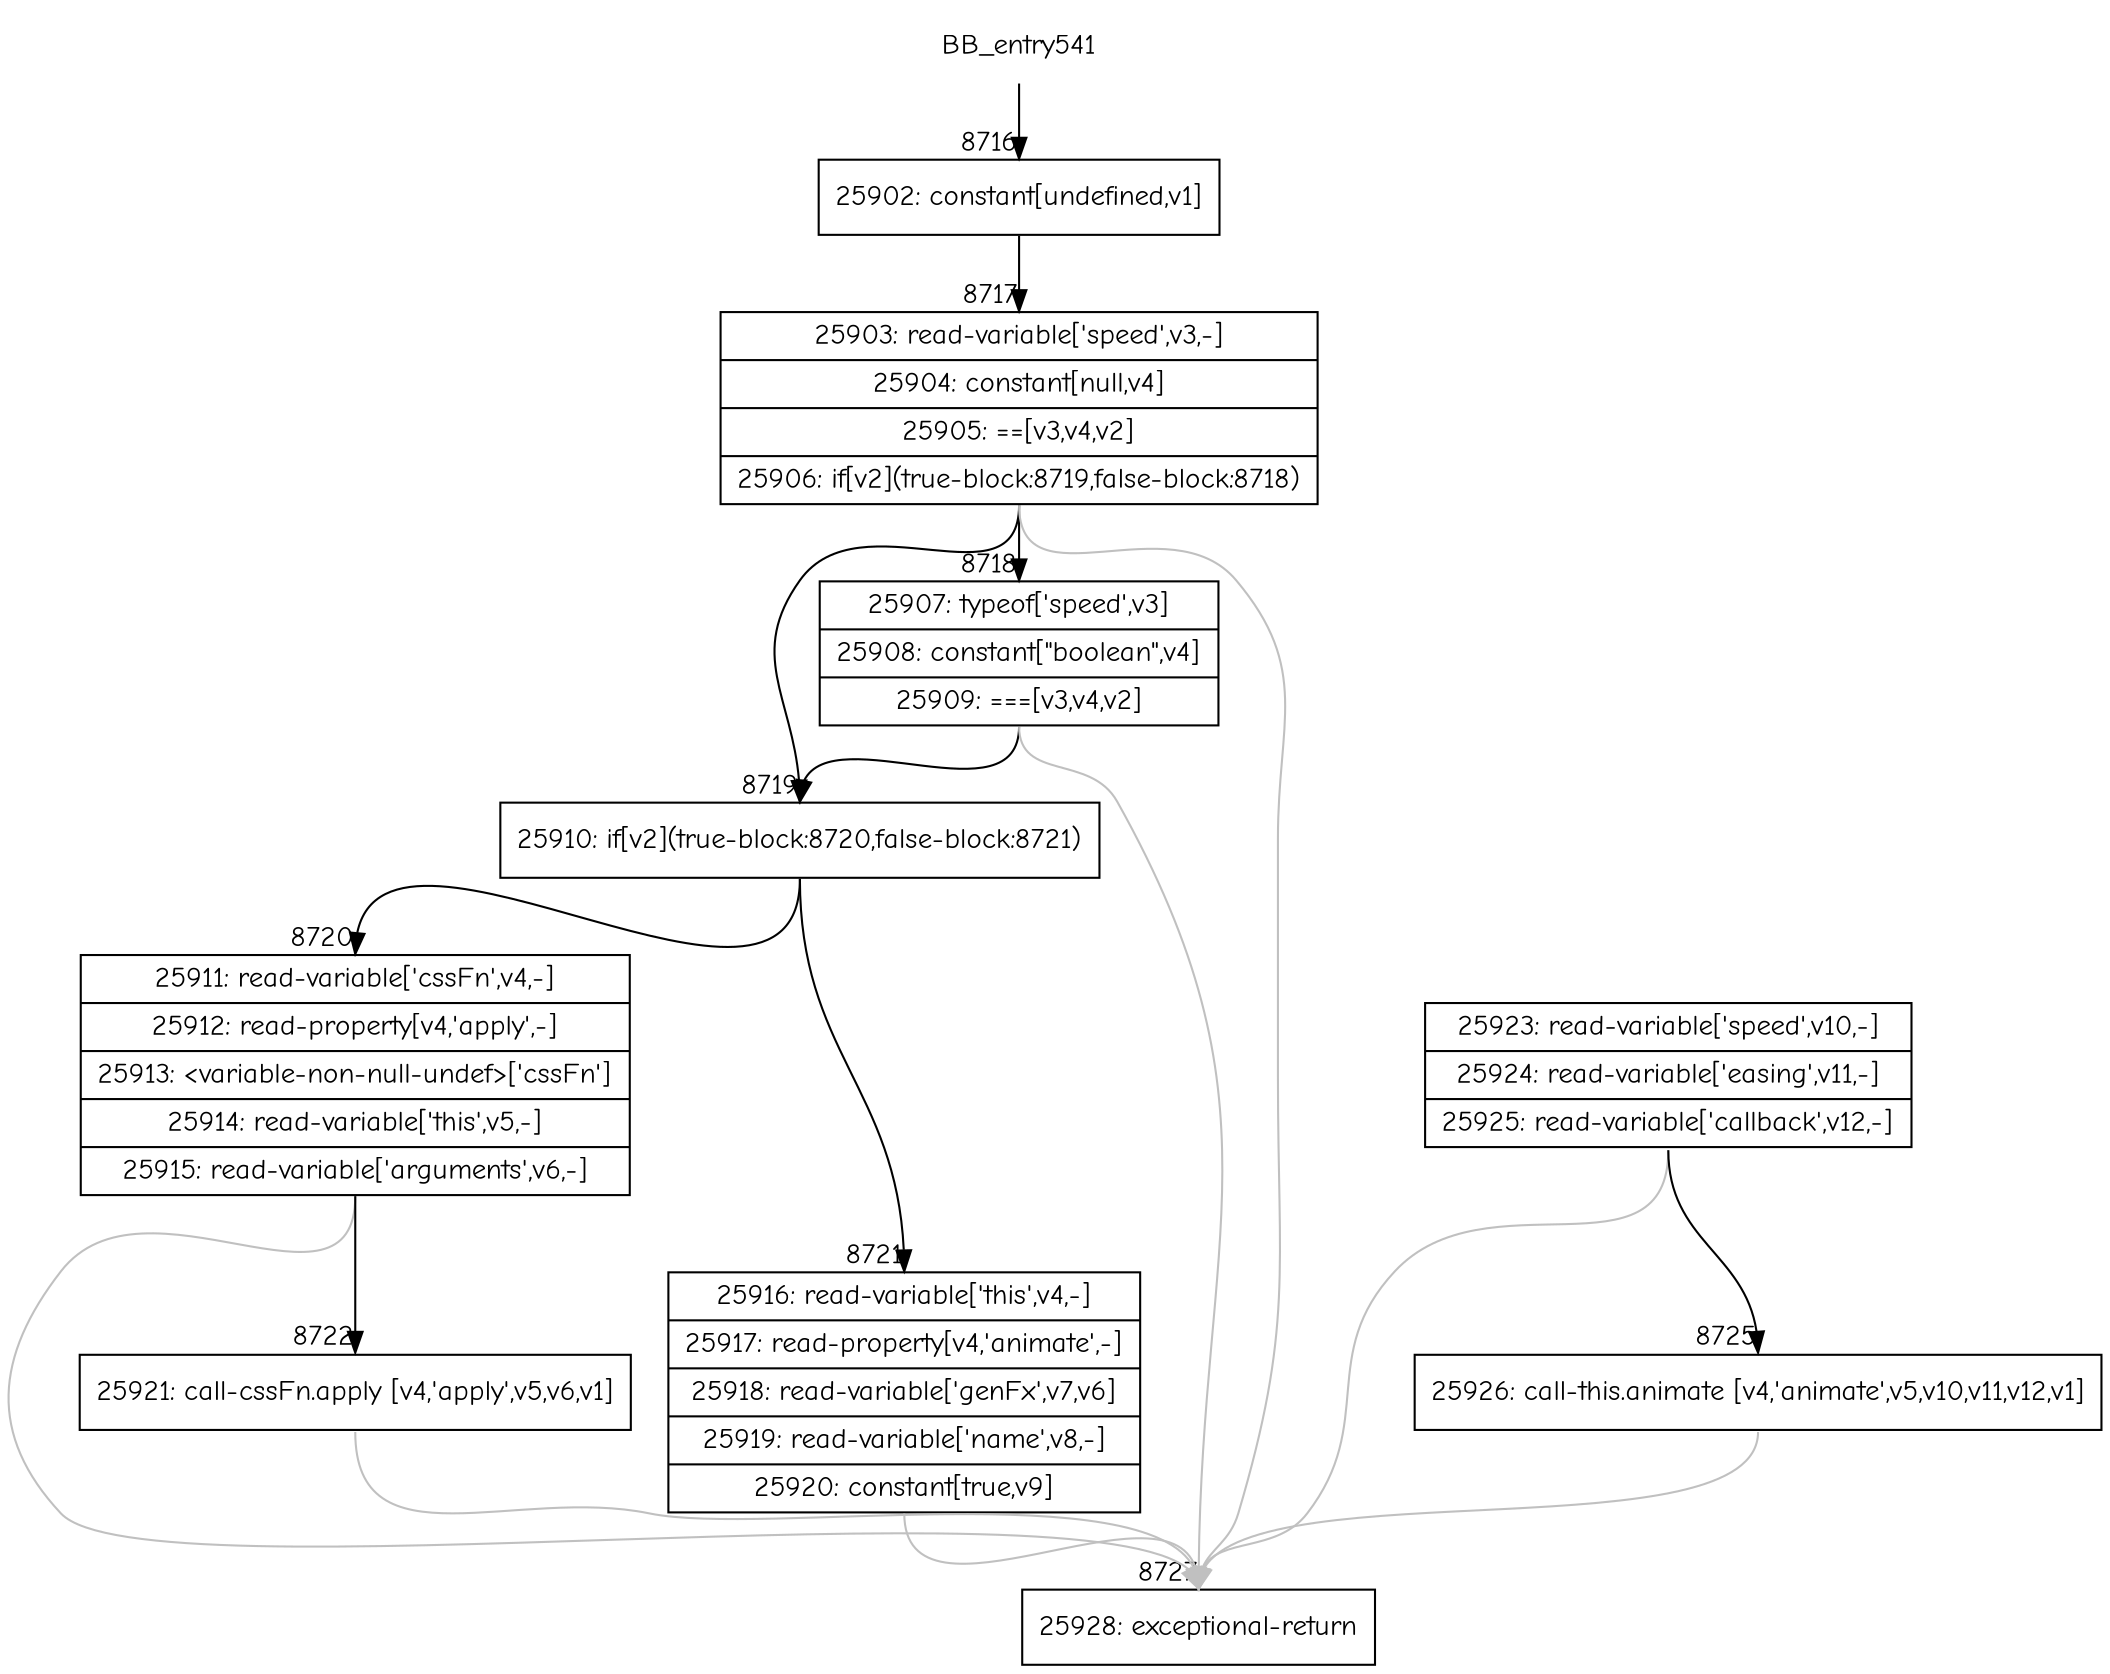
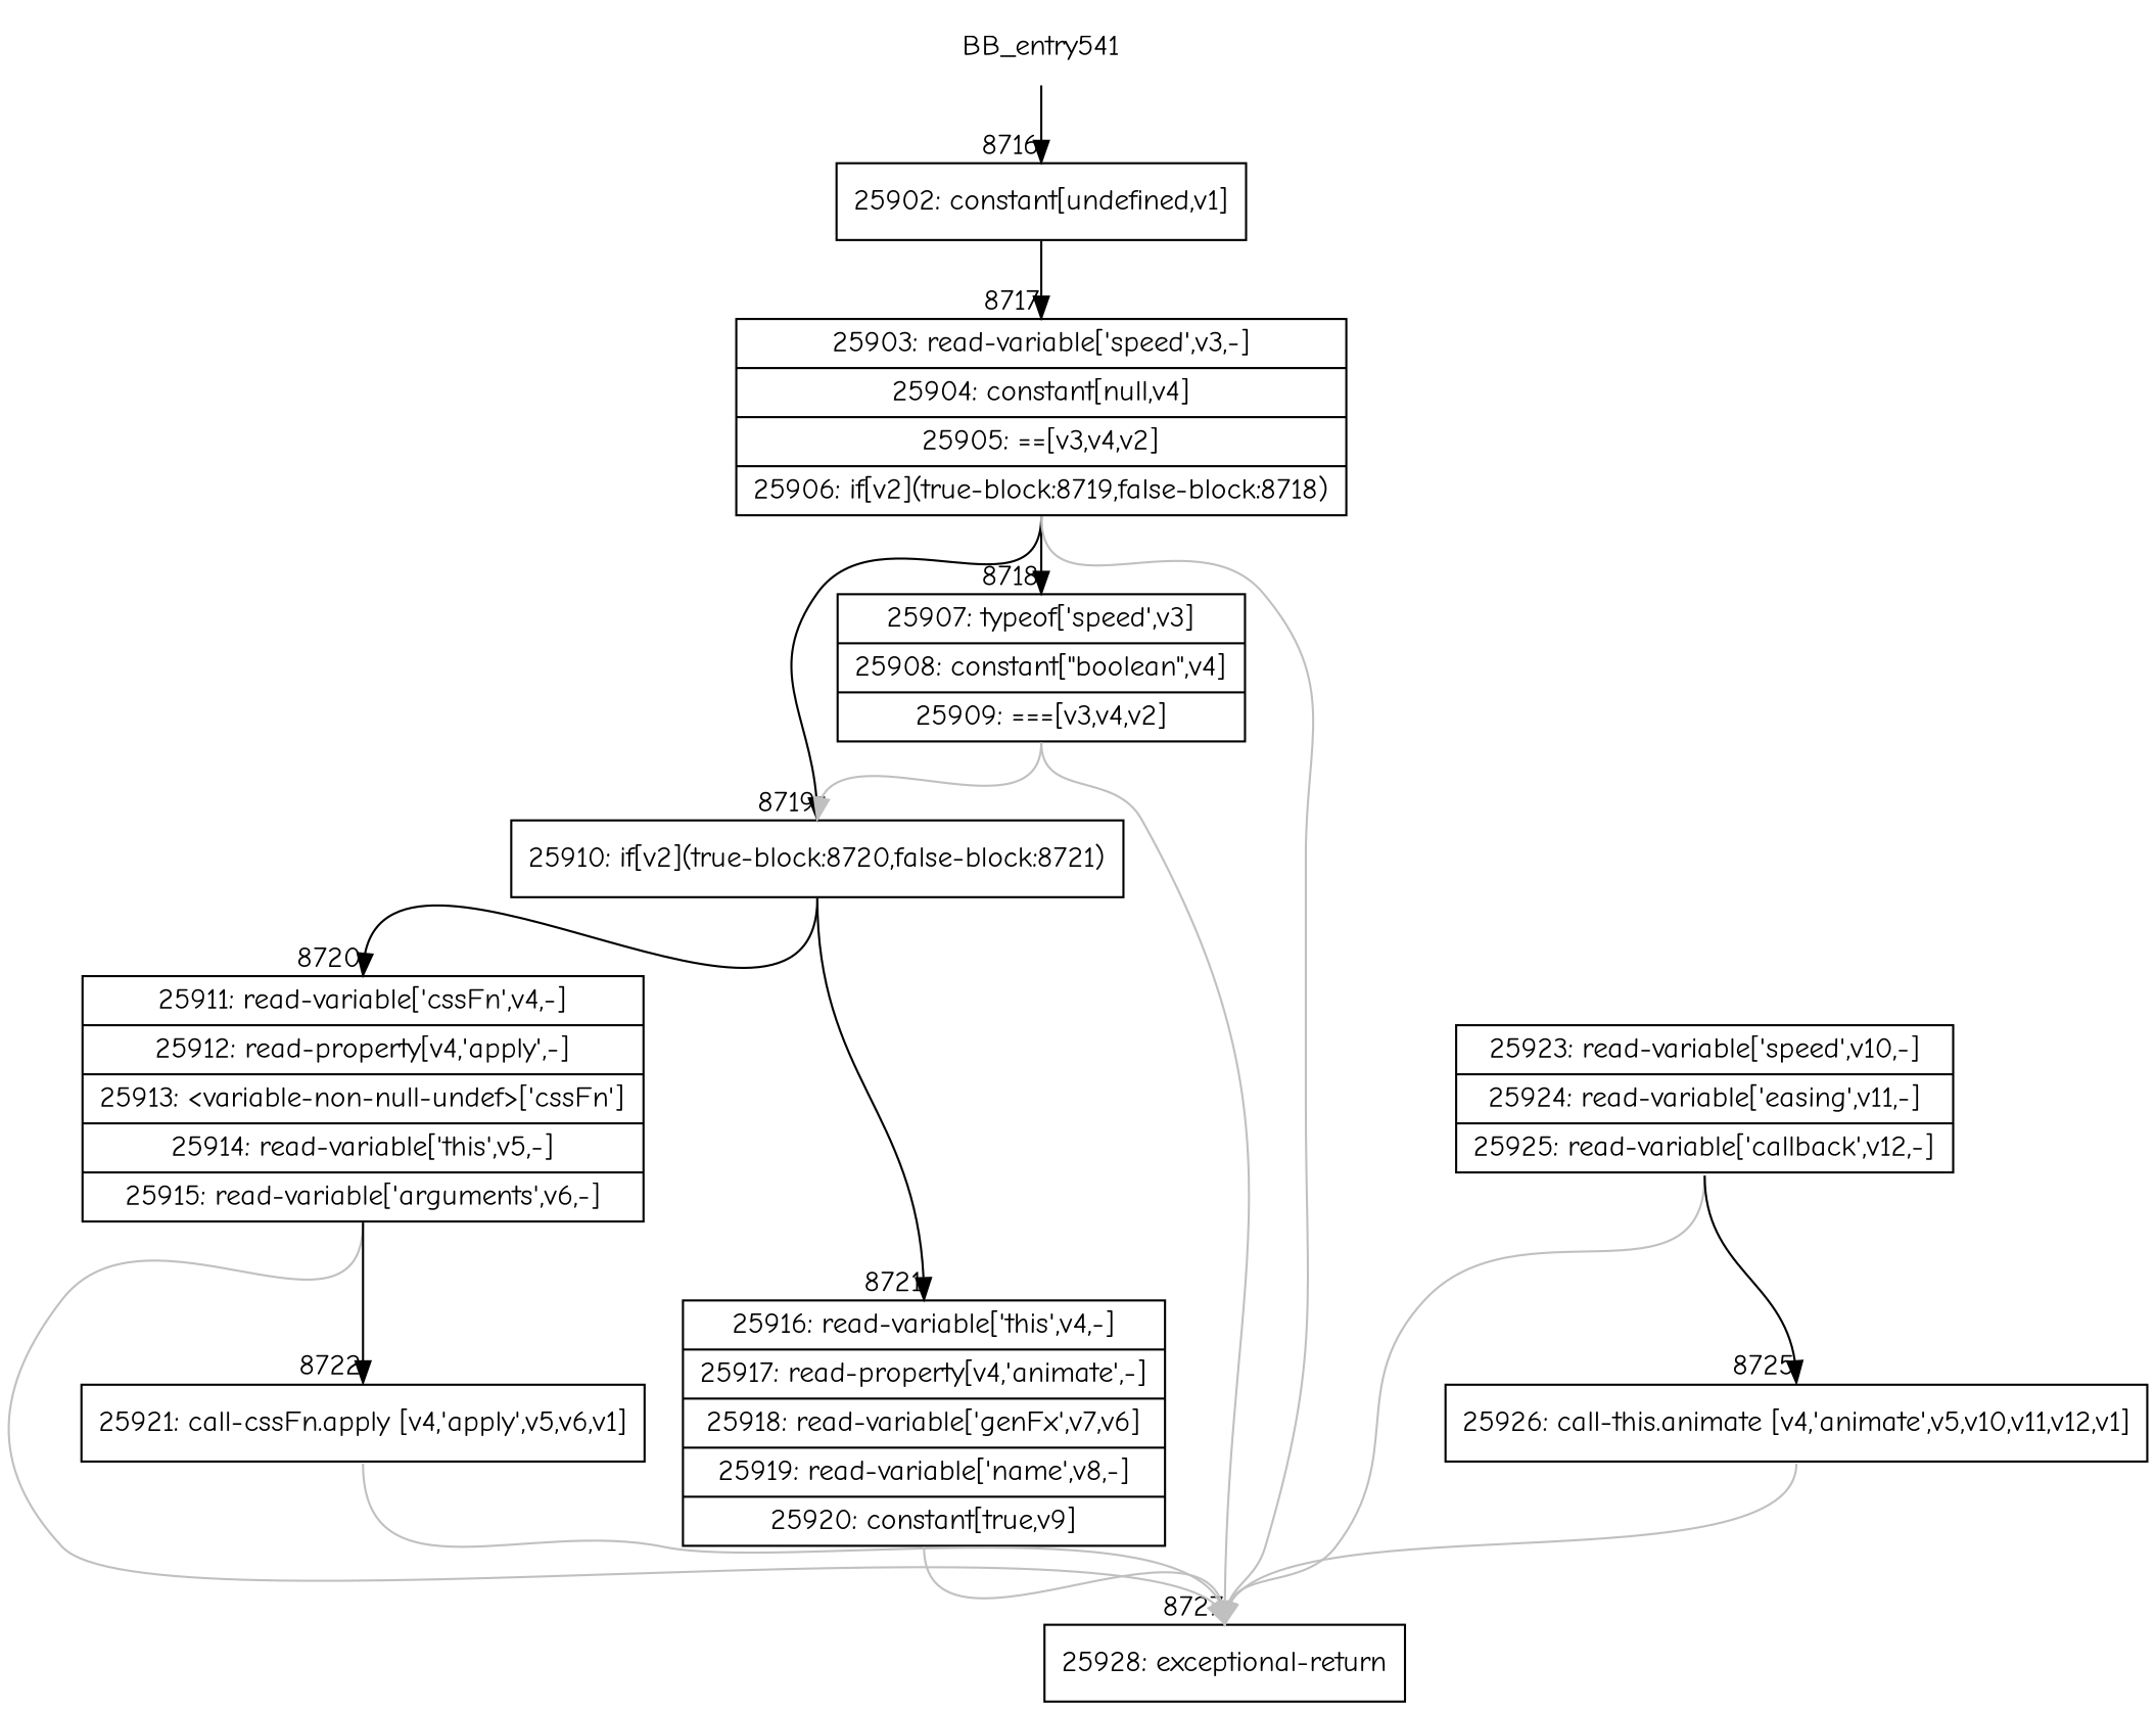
  digraph {
    fontname="Comic Neue"
    rankdir=TD
    node [fontname="Comic Neue" shape=record]
    edge [fontname="Comic Neue" headport=n tailport=s]
    BB_entry541 [shape=none]
    n2 [label="{25902: constant[undefined,v1]}"]
    n3 [label="{25903: read-variable['speed',v3,-]|25904: constant[null,v4]|25905: ==[v3,v4,v2]|25906: if[v2](true-block:8719,false-block:8718)}"]
    n4 [label="{25910: if[v2](true-block:8720,false-block:8721)}"]
    n5 [label="{25907: typeof['speed',v3]|25908: constant[\"boolean\",v4]|25909: ===[v3,v4,v2]}"]
    n6 [label="{25928: exceptional-return}"]
    n7 [label="{25911: read-variable['cssFn',v4,-]|25912: read-property[v4,'apply',-]|25913: \<variable-non-null-undef\>['cssFn']|25914: read-variable['this',v5,-]|25915: read-variable['arguments',v6,-]}"]
    n8 [label="{25916: read-variable['this',v4,-]|25917: read-property[v4,'animate',-]|25918: read-variable['genFx',v7,v6]|25919: read-variable['name',v8,-]|25920: constant[true,v9]}"]
    n9 [label="{25921: call-cssFn.apply [v4,'apply',v5,v6,v1]}"]
    n10 [label="{25923: read-variable['speed',v10,-]|25924: read-variable['easing',v11,-]|25925: read-variable['callback',v12,-]}"]
    n11 [label="{25926: call-this.animate [v4,'animate',v5,v10,v11,v12,v1]}"]
    BB_entry541 -> n2 [headlabel="    8716"]
    n2 -> n3 [headlabel="      8717"]
    n3 -> n4 [headlabel="      8719"]
    n3 -> n5 [headlabel="      8718"]
    n3 -> n6 [color=gray headlabel="      8727"]
    n4 -> n7 [headlabel="      8720"]
    n4 -> n8 [headlabel="      8721"]
-   n5 -> n4
+   n5 -> n4 [color=gray]
    n5 -> n6 [color=gray]
    n7 -> n6 [color=gray]
    n7 -> n9 [headlabel="      8722"]
    n8 -> n6 [color=gray]
    n9 -> n6 [color=gray]
    n10 -> n6 [color=gray]
    n10 -> n11 [headlabel="      8725"]
    n11 -> n6 [color=gray]
  }
